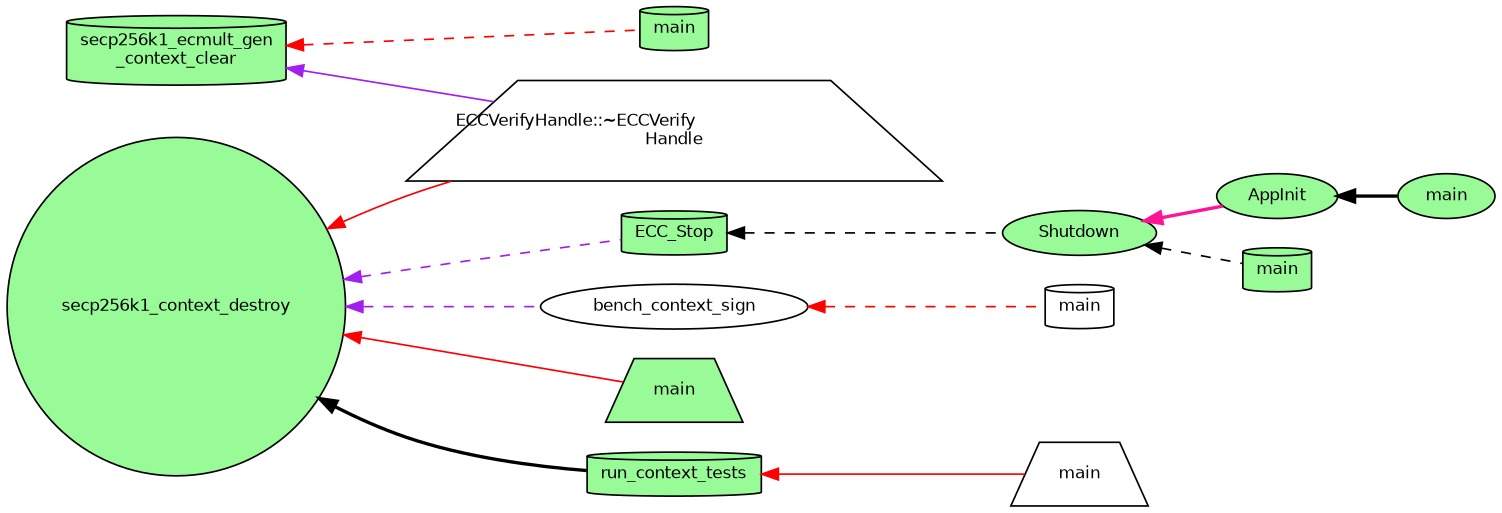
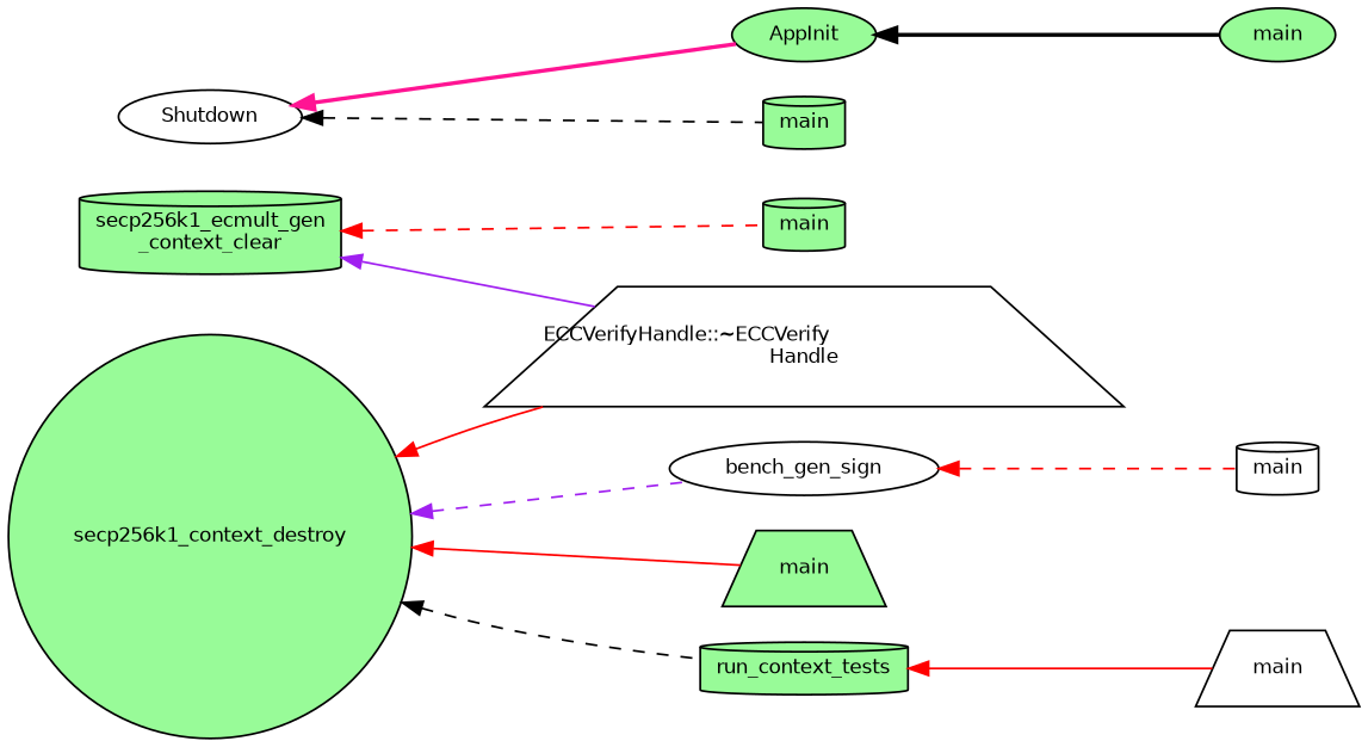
  digraph {
    fontname="DejaVu Sans"
    rankdir=LR
    node [color=black fillcolor=palegreen fontname="DejaVu Sans" fontsize=10 shape=cylinder style=filled]
    edge [color=red dir=back fontname="DejaVu Sans" fontsize=10 labelfontname=Helvetica labelfontsize=10 style=dashed]
    n1 [fontcolor=black height=0.2 label="secp256k1_ecmult_gen\l_context_clear" width=0.4]
    n2 [height=0.2 label=main width=0.4]
    n3 [fillcolor=white height=0.2 label="ECCVerifyHandle::~ECCVerify\lHandle" shape=trapezium width=0.4]
    n4 [height=0.2 label=secp256k1_context_destroy shape=circle width=0.4]
-   n5 [height=0.2 label=ECC_Stop width=0.4]
-   n6 [fillcolor=white height=0.2 label=bench_context_sign shape=ellipse width=0.4]
+   n6 [fillcolor=white height=0.2 label=bench_gen_sign shape=ellipse width=0.4]
    n7 [height=0.2 label=main shape=trapezium width=0.4]
    n8 [height=0.2 label=run_context_tests width=0.4]
-   n9 [height=0.2 label=Shutdown shape=ellipse width=0.4]
+   n9 [fillcolor=white height=0.2 label=Shutdown shape=ellipse width=0.4]
    n10 [fillcolor=white height=0.2 label=main width=0.4]
    n11 [fillcolor=white height=0.2 label=main shape=trapezium width=0.4]
    n12 [height=0.2 label=AppInit shape=ellipse width=0.4]
    n13 [height=0.2 label=main width=0.4]
    n14 [height=0.2 label=main shape=ellipse width=0.4]
    n1 -> n2
    n1 -> n3 [color=purple style=solid]
    n4 -> n3 [style=solid]
-   n4 -> n5 [color=purple]
    n4 -> n6 [color=purple]
    n4 -> n7 [style=solid]
-   n4 -> n8 [color=black style=bold]
-   n5 -> n9 [color=black]
+   n4 -> n8 [color=black]
    n6 -> n10
    n8 -> n11 [style=solid]
    n9 -> n12 [color=deeppink style=bold]
    n9 -> n13 [color=black]
    n12 -> n14 [color=black style=bold]
  }
